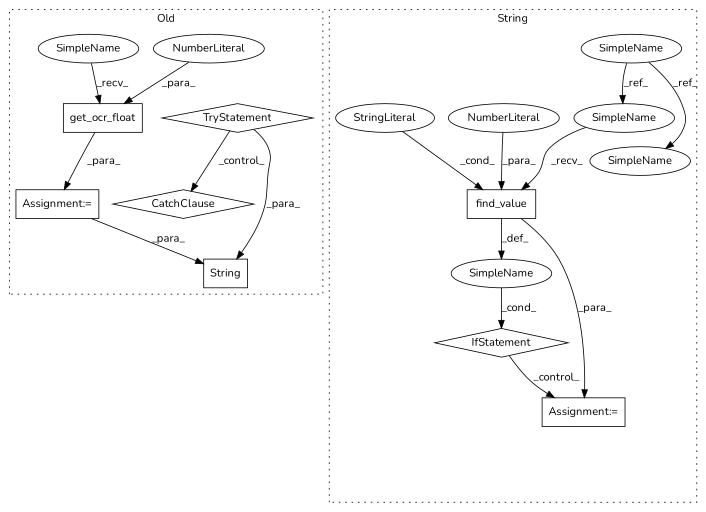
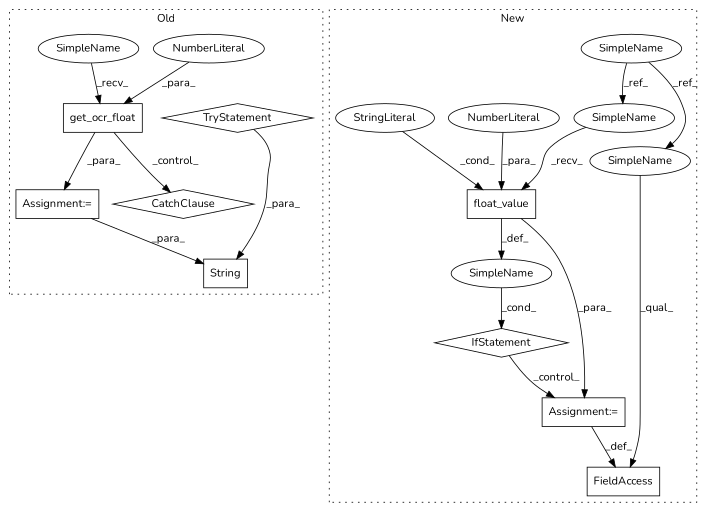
  digraph {
    fontname=Nunito
    node [a=42 fontname=Nunito l=4 s=26553 shape=ellipse]
    edge [fontname=Nunito]
    n1 [a=32 l="14,1" label=get_ocr_float s="27486,27527" shape=box]
    n2 [a=32 l="7,1" label=String s="27552,27564" shape=box]
    n3 [a=34 l=1 label=NumberLiteral s=27526]
    n4 [a=54 label=TryStatement s=27534 shape=diamond]
    n5 [a=12 l="11,2" label=CatchClause s="27664,27698" shape=diamond]
    n6 [a=7 l=1 label="Assignment:=" s=27480 shape=box]
    n7 [label=SimpleName s=27481]
    n8 [a=25 l="4,2" label=IfStatement s="26515,26543" shape=diamond]
    n9 [label=SimpleName l="" s=""]
    n10 [a=7 l=1 label="Assignment:=" s=26571 shape=box]
+   n11 [a=22 l=18 label=FieldAccess shape=box]
    n12 [label=SimpleName s=25932]
-   n13 [a=32 l="11,1" label=find_value s="26455,26508" shape=box]
+   n13 [a=32 l="11,1" label=float_value s="26455,26508" shape=box]
    n14 [a=34 label=NumberLiteral s=26504]
    n15 [a=45 l=17 label=StringLiteral s=26466]
    n16 [label=SimpleName s=26450]
    n17 [label=SimpleName]
    subgraph cluster_1 {
      label=Old
      style=dotted
      n1
      n2
      n3
      n4
      n5
      n6
      n7
    }
    subgraph cluster_2 {
-     label=String
+     label=New
      style=dotted
      n8
      n9
      n10
+     n11
      n12
      n13
      n14
      n15
      n16
      n17
    }
    n1 -> n6 [label=_para_]
    n3 -> n1 [label=_para_]
    n4 -> n2 [label=_para_]
-   n4 -> n5 [label=_control_]
+   n1 -> n5 [label=_control_]
    n6 -> n2 [label=_para_]
    n7 -> n1 [label=_recv_]
    n8 -> n10 [label=_control_]
    n9 -> n8 [label=_cond_]
+   n10 -> n11 [label=_def_]
    n12 -> n16 [label=_ref_]
    n12 -> n17 [label=_ref_]
    n13 -> n9 [label=_def_]
    n13 -> n10 [label=_para_]
    n14 -> n13 [label=_para_]
    n15 -> n13 [label=_cond_]
    n16 -> n13 [label=_recv_]
+   n17 -> n11 [label=_qual_]
  }
